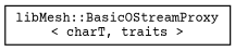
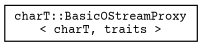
  digraph {
    rankdir=LR
    fontname="Courier Prime"
-   n1 [color=black fillcolor=white fontname="Courier Prime" fontsize=10 height=0.2 label="libMesh::BasicOStreamProxy\l\< charT, traits \>" shape=record style=filled width=0.4]
+   n1 [color=black fillcolor=white fontname="Courier Prime" fontsize=10 height=0.2 label="charT::BasicOStreamProxy\l\< charT, traits \>" shape=record style=filled width=0.4]
  }
